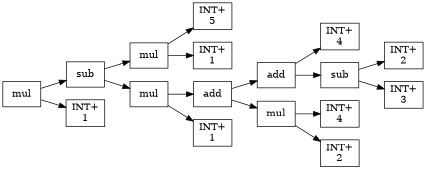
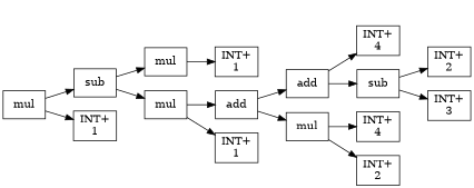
  digraph {
    rankdir=LR
    node [shape=box]
    n1 [label=mul]
    n2 [label=sub]
    n3 [label="INT+\n1"]
    n4 [label=mul]
    n5 [label=mul]
-   n6 [label="INT+\n5"]
    n7 [label="INT+\n1"]
    n8 [label=add]
    n9 [label="INT+\n1"]
    n10 [label=add]
    n11 [label=mul]
    n12 [label="INT+\n4"]
    n13 [label=sub]
    n14 [label="INT+\n2"]
    n15 [label="INT+\n3"]
    n16 [label="INT+\n4"]
    n17 [label="INT+\n2"]
    n1 -> n2
    n1 -> n3
    n2 -> n4
    n2 -> n5
-   n4 -> n6
    n4 -> n7
    n5 -> n8
    n5 -> n9
    n8 -> n10
    n8 -> n11
    n10 -> n12
    n10 -> n13
    n11 -> n16
    n11 -> n17
    n13 -> n14
    n13 -> n15
  }
